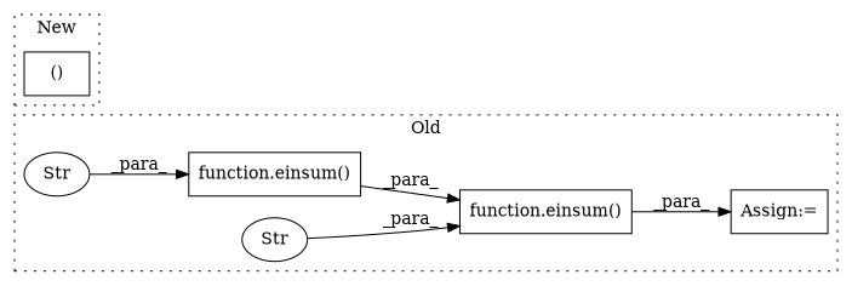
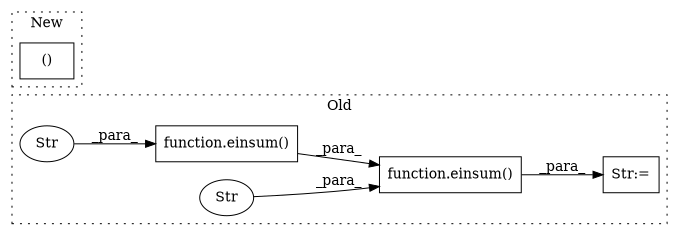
  digraph {
    rankdir=LR
    node [a=75 l="7,1" shape=box]
    n1 [label="function.einsum()" s="4076,4118"]
    n2 [a=66 l=29 label=Str s=4083 shape=ellipse]
-   n3 [a=68 l=3 label="Assign:=" s=4230]
+   n3 [a=68 l=3 label="Str:=" s=4230]
    n4 [label="function.einsum()" s="4172,4217"]
    n5 [a=66 l=29 label=Str s=4179 shape=ellipse]
    n6 [a=54 l=7 label="()" s=5342]
    subgraph cluster_1 {
      label=Old
      style=dotted
      n1
      n2
      n3
      n4
      n5
    }
    subgraph cluster_2 {
      label=New
      style=dotted
      n6
    }
    n1 -> n4 [label=_para_]
    n2 -> n1 [label=_para_]
    n4 -> n3 [label=_para_]
    n5 -> n4 [label=_para_]
  }
